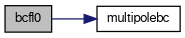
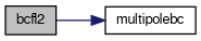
  digraph {
    rankdir=LR
    node [color=black fontname=FreeSans fontsize=10 shape=record style=filled]
-   n1 [fillcolor=grey75 fontcolor=black height=0.2 label=bcfl0 width=0.4]
+   n1 [fillcolor=grey75 fontcolor=black height=0.2 label=bcfl2 width=0.4]
    n2 [fillcolor=white height=0.2 label=multipolebc width=0.4]
    n1 -> n2 [color=midnightblue fontname=FreeSans fontsize=10 labelfontname=FreeSans labelfontsize=10 style=solid]
  }
